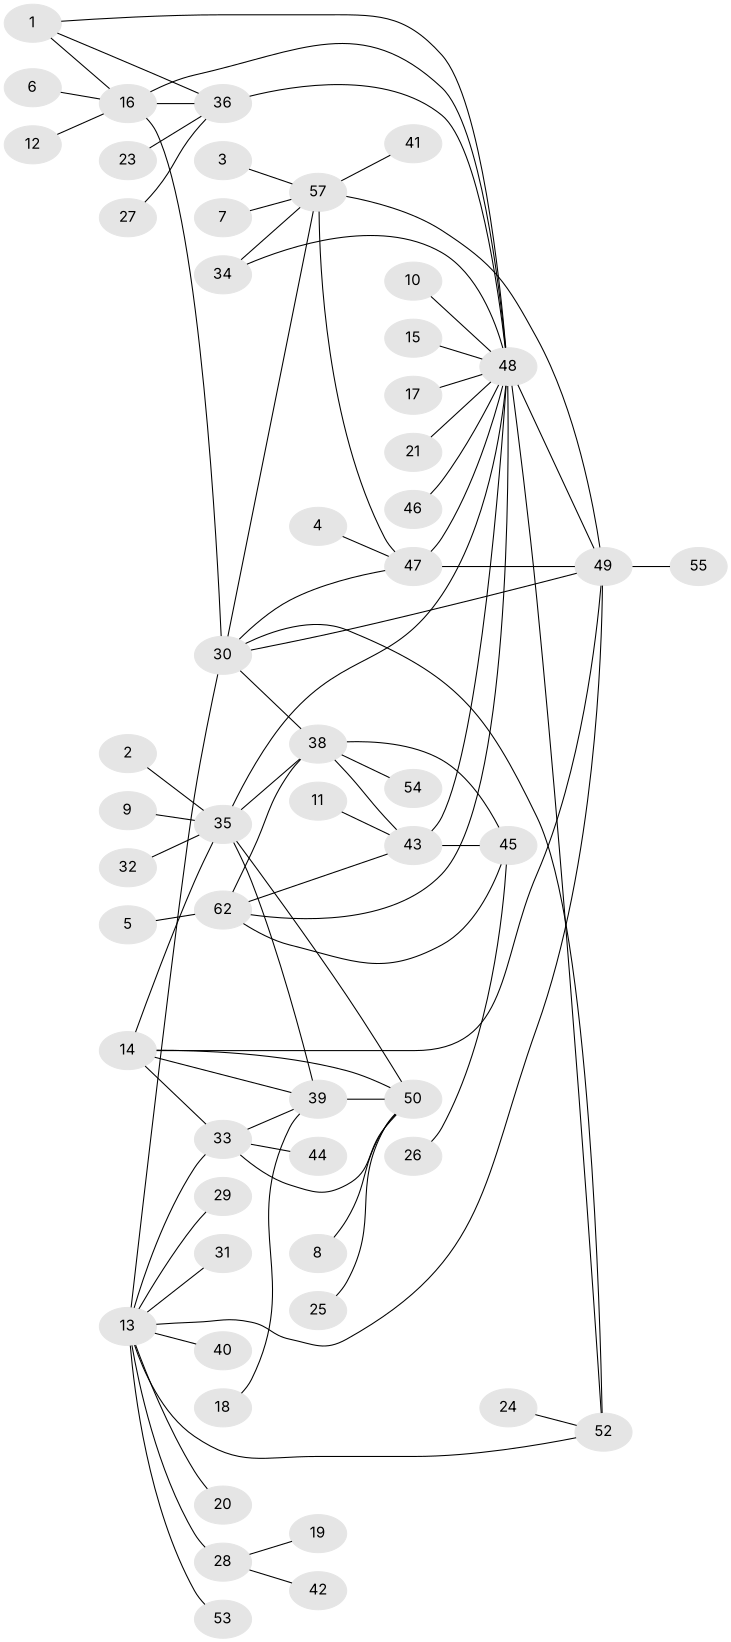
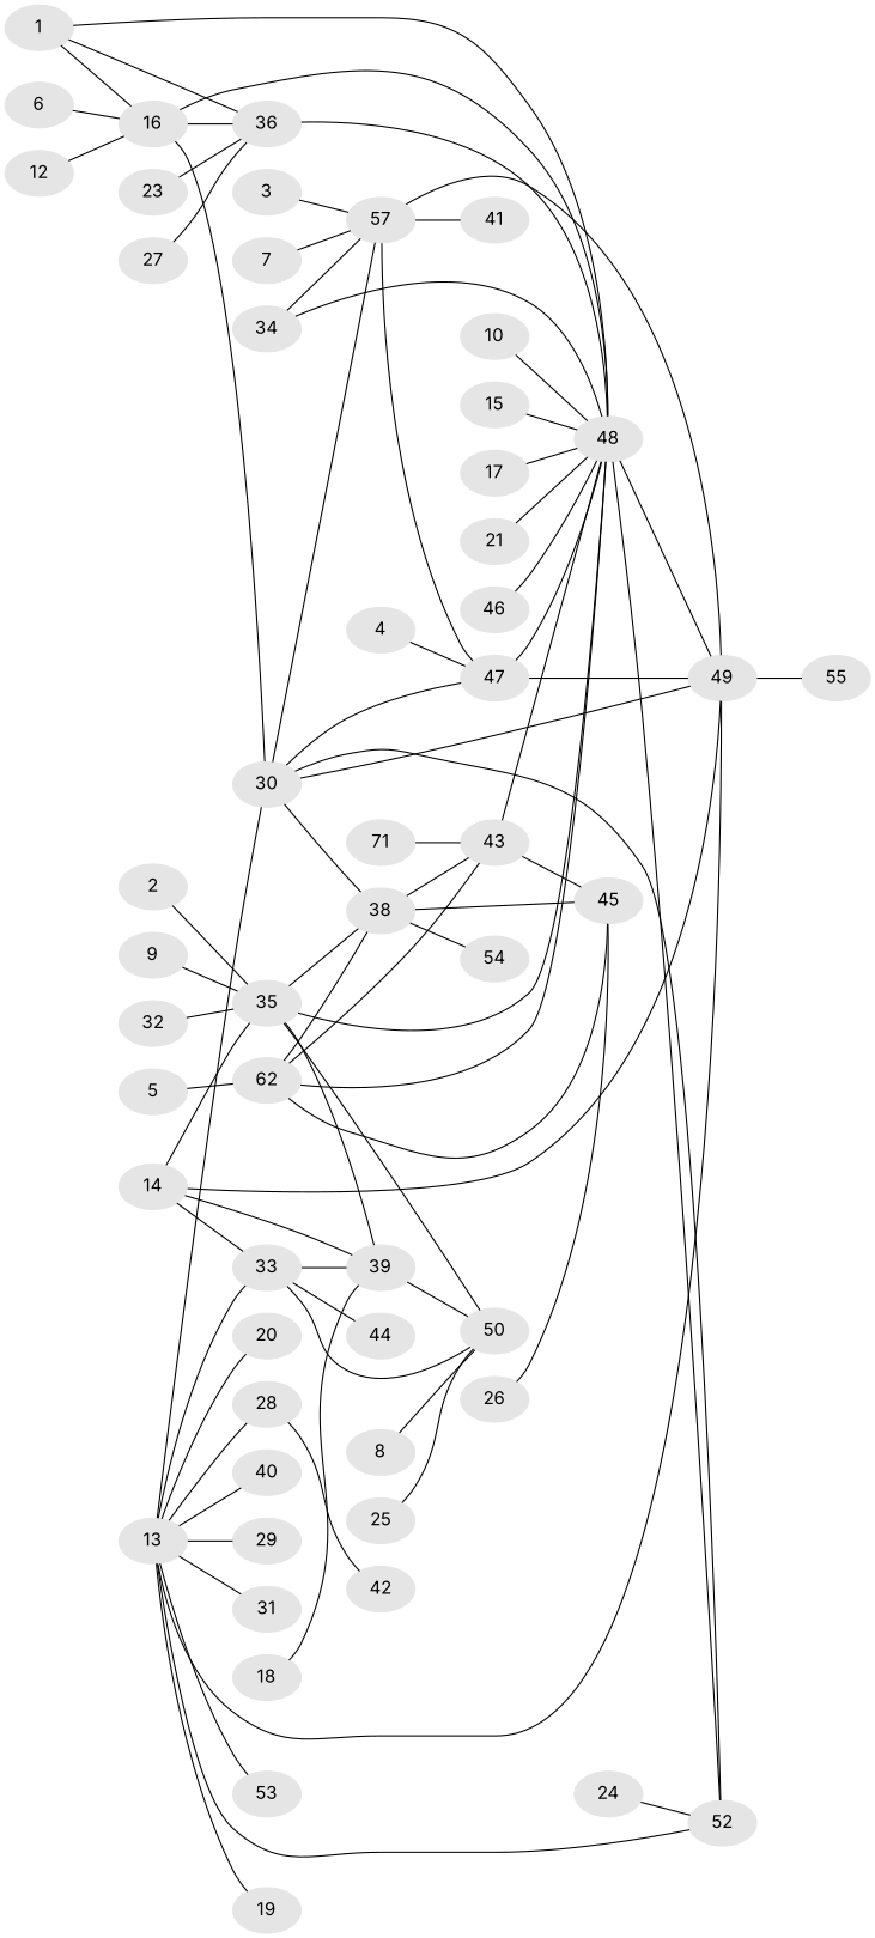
  graph {
    fontname=Inter
    rankdir=LR
    node [color=gray90 fontname=Inter style=filled]
    edge [fontname=Inter weight=1.0]
    1
    16
    36
    48
    30
    49
    52
    2
    35
    50
    39
    38
    n13 [label=57]
    3
    47
    41
    4
    n18 [label=62]
    5
    43
    45
    6
    7
    8
    9
    10
-   11
+   11 [label=71]
    12
    13
    19
    20
    28
    29
    31
    33
    40
    53
    42
    44
    55
    14
    15
    17
    18
    21
    54
    23
    24
    25
    26
    27
    32
    34
    46
    1 -- 16
    1 -- 36
    1 -- 48 [weight=2.0]
    16 -- 36
    16 -- 48 [weight=2.0]
    16 -- 30
    36 -- 48 [weight=2.0]
    48 -- 49
    48 -- 52
    30 -- 49 [weight=2.0]
    30 -- 52
    30 -- 38 [weight=2.0]
    30 -- n13
    30 -- 47
    49 -- 55
    2 -- 35
    35 -- 48
    35 -- 50
    35 -- 39
    35 -- 38
    39 -- 50
    38 -- 43 [weight=2.0]
    38 -- 45 [weight=2.0]
    38 -- 54
    n13 -- 49 [weight=2.0]
    n13 -- 47
    n13 -- 41
    3 -- n13
    47 -- 48
    47 -- 49 [weight=2.0]
    4 -- 47
    n18 -- 48
    n18 -- 38 [weight=2.0]
    n18 -- 43
    n18 -- 45
    5 -- n18
    43 -- 48
    43 -- 45
    6 -- 16
    7 -- n13
    8 -- 50
    9 -- 35
    10 -- 48
    11 -- 43
    12 -- 16
    13 -- 30 [weight=3.0]
    13 -- 49
    13 -- 52 [weight=3.0]
-   28 -- 19
+   13 -- 19
    13 -- 20
    13 -- 28
    13 -- 29
    13 -- 31
    13 -- 33
    13 -- 40
    13 -- 53
    28 -- 42
    33 -- 50
    33 -- 39
    33 -- 44
    14 -- 49
    14 -- 35
-   14 -- 50
    14 -- 39
    14 -- 33
    15 -- 48
    17 -- 48
    18 -- 39
    21 -- 48
    23 -- 36
    24 -- 52
    25 -- 50
    26 -- 45
    27 -- 36
    32 -- 35
    34 -- 48
    34 -- n13
    46 -- 48
  }
